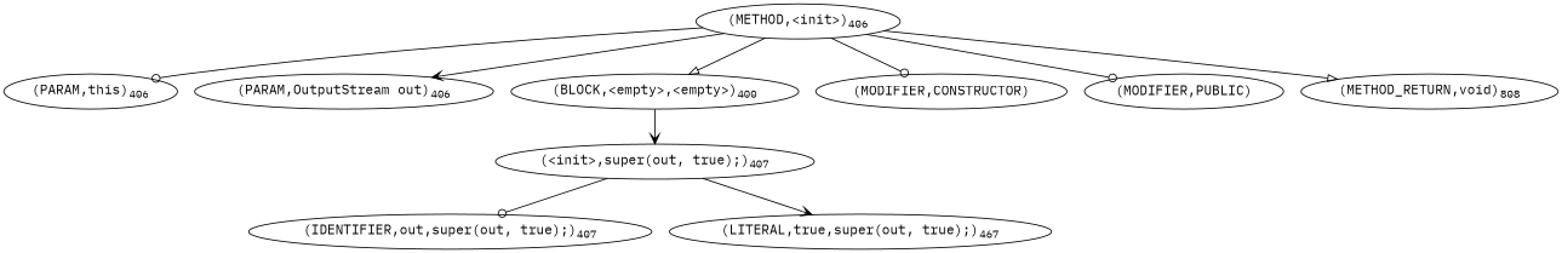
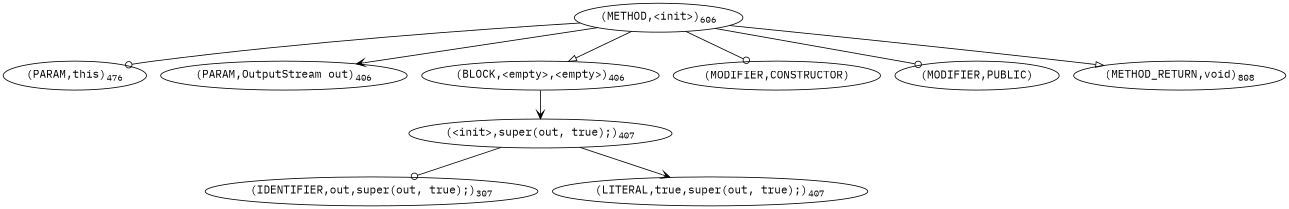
  digraph {
    fontname="IBM Plex Mono"
    node [fontname="IBM Plex Mono"]
    edge [arrowhead=odot fontname="IBM Plex Mono"]
-   n1 [label=<(METHOD,&lt;init&gt;)<SUB>406</SUB>>]
-   n2 [label=<(PARAM,this)<SUB>406</SUB>>]
+   n1 [label=<(METHOD,&lt;init&gt;)<SUB>606</SUB>>]
+   n2 [label=<(PARAM,this)<SUB>476</SUB>>]
    n3 [label=<(PARAM,OutputStream out)<SUB>406</SUB>>]
-   n4 [label=<(BLOCK,&lt;empty&gt;,&lt;empty&gt;)<SUB>400</SUB>>]
+   n4 [label=<(BLOCK,&lt;empty&gt;,&lt;empty&gt;)<SUB>406</SUB>>]
    n5 [label=<(MODIFIER,CONSTRUCTOR)>]
    n6 [label=<(MODIFIER,PUBLIC)>]
    n7 [label=<(METHOD_RETURN,void)<SUB>808</SUB>>]
    n8 [label=<(&lt;init&gt;,super(out, true);)<SUB>407</SUB>>]
-   n9 [label=<(IDENTIFIER,out,super(out, true);)<SUB>407</SUB>>]
-   n10 [label=<(LITERAL,true,super(out, true);)<SUB>467</SUB>>]
+   n9 [label=<(IDENTIFIER,out,super(out, true);)<SUB>307</SUB>>]
+   n10 [label=<(LITERAL,true,super(out, true);)<SUB>407</SUB>>]
    n1 -> n2
    n1 -> n3 [arrowhead=vee]
    n1 -> n4 [arrowhead=onormal]
    n1 -> n5
    n1 -> n6
    n1 -> n7 [arrowhead=onormal]
    n4 -> n8 [arrowhead=vee]
    n8 -> n9
    n8 -> n10 [arrowhead=vee]
  }
